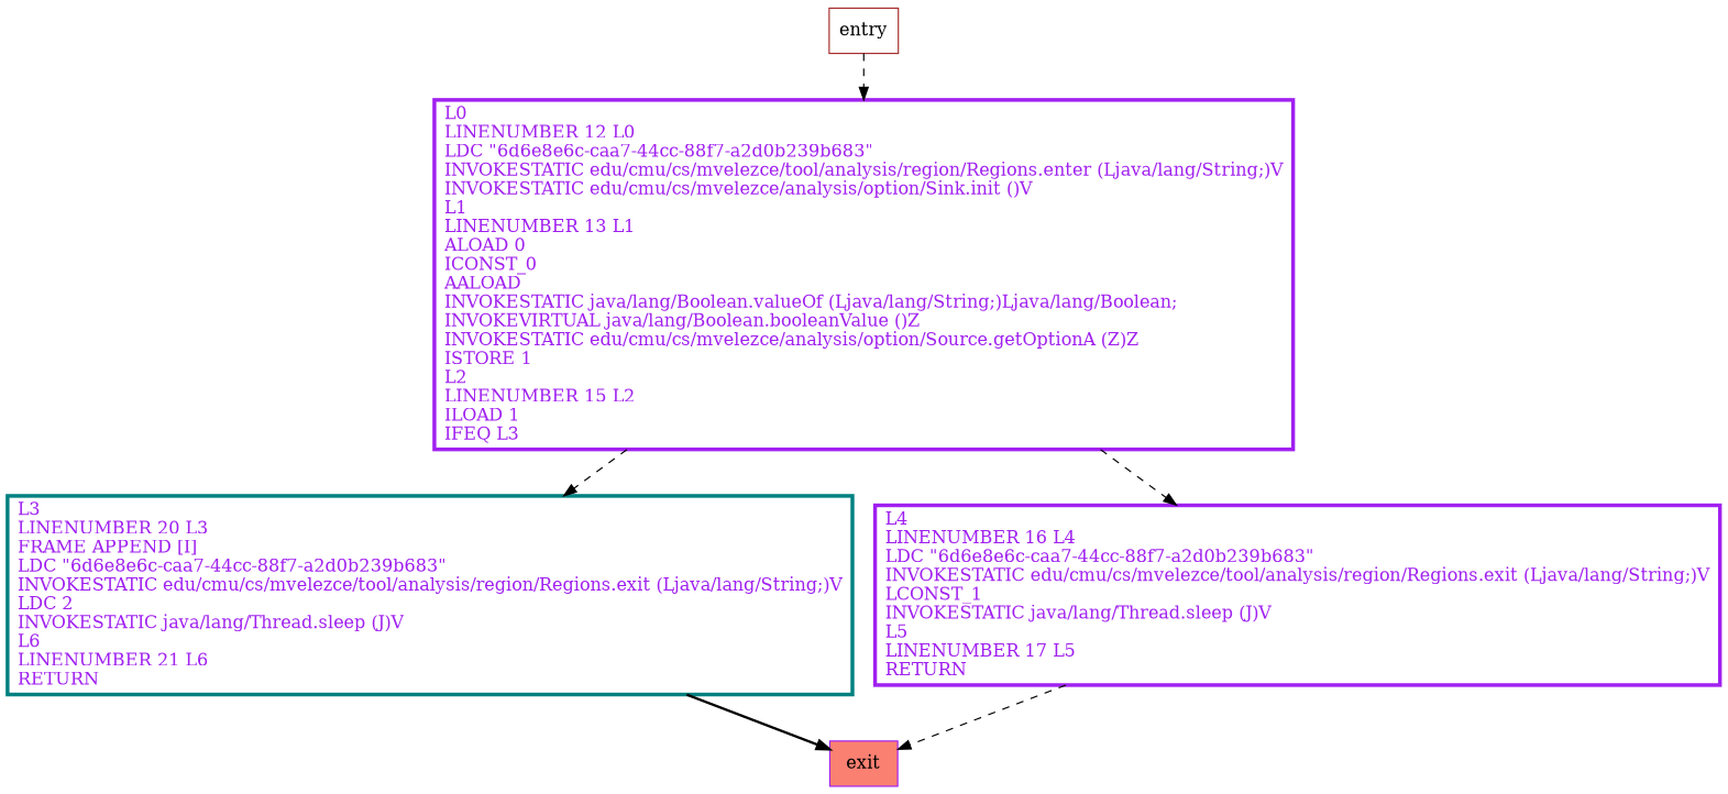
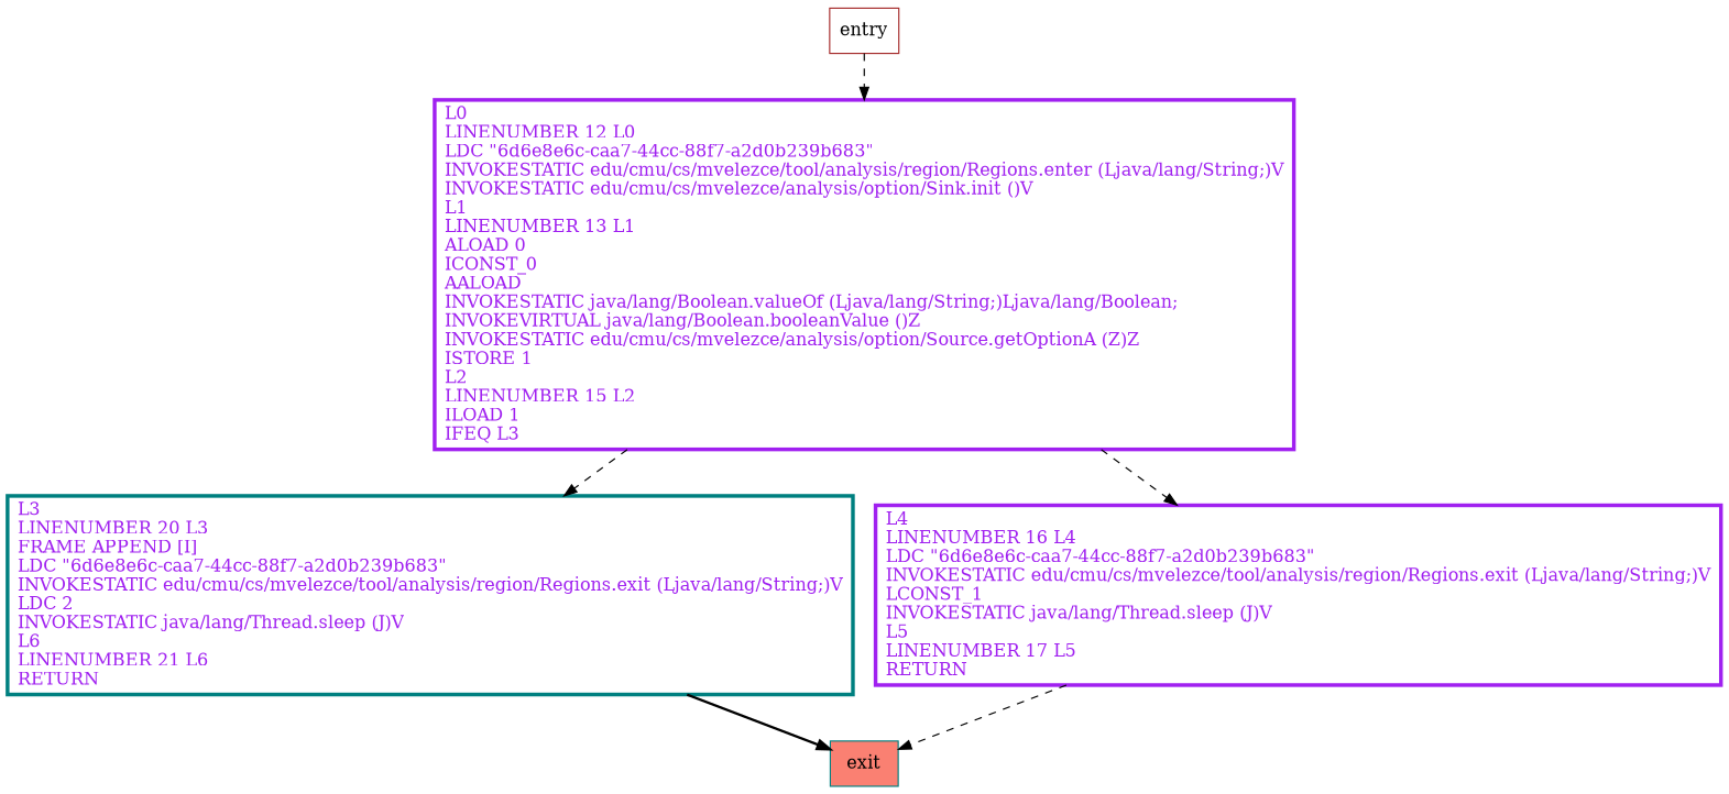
  digraph {
    node [color=teal fontcolor=purple penwidth=3 shape=record style=filled fillcolor=white]
    edge [style=dashed]
    n1 [label="L3\lLINENUMBER 20 L3\lFRAME APPEND [I]\lLDC \"6d6e8e6c-caa7-44cc-88f7-a2d0b239b683\"\lINVOKESTATIC edu/cmu/cs/mvelezce/tool/analysis/region/Regions.exit (Ljava/lang/String;)V\lLDC 2\lINVOKESTATIC java/lang/Thread.sleep (J)V\lL6\lLINENUMBER 21 L6\lRETURN\l"]
-   exit [fillcolor=salmon color=purple fontcolor="" penwidth=""]
+   exit [fillcolor=salmon fontcolor="" penwidth=""]
    n3 [color=purple label="L4\lLINENUMBER 16 L4\lLDC \"6d6e8e6c-caa7-44cc-88f7-a2d0b239b683\"\lINVOKESTATIC edu/cmu/cs/mvelezce/tool/analysis/region/Regions.exit (Ljava/lang/String;)V\lLCONST_1\lINVOKESTATIC java/lang/Thread.sleep (J)V\lL5\lLINENUMBER 17 L5\lRETURN\l"]
    n4 [color=purple label="L0\lLINENUMBER 12 L0\lLDC \"6d6e8e6c-caa7-44cc-88f7-a2d0b239b683\"\lINVOKESTATIC edu/cmu/cs/mvelezce/tool/analysis/region/Regions.enter (Ljava/lang/String;)V\lINVOKESTATIC edu/cmu/cs/mvelezce/analysis/option/Sink.init ()V\lL1\lLINENUMBER 13 L1\lALOAD 0\lICONST_0\lAALOAD\lINVOKESTATIC java/lang/Boolean.valueOf (Ljava/lang/String;)Ljava/lang/Boolean;\lINVOKEVIRTUAL java/lang/Boolean.booleanValue ()Z\lINVOKESTATIC edu/cmu/cs/mvelezce/analysis/option/Source.getOptionA (Z)Z\lISTORE 1\lL2\lLINENUMBER 15 L2\lILOAD 1\lIFEQ L3\l"]
    entry [color=brown fontcolor="" penwidth=""]
    n1 -> exit [style=bold]
    n3 -> exit
    n4 -> n1
    n4 -> n3
    entry -> n4
  }
